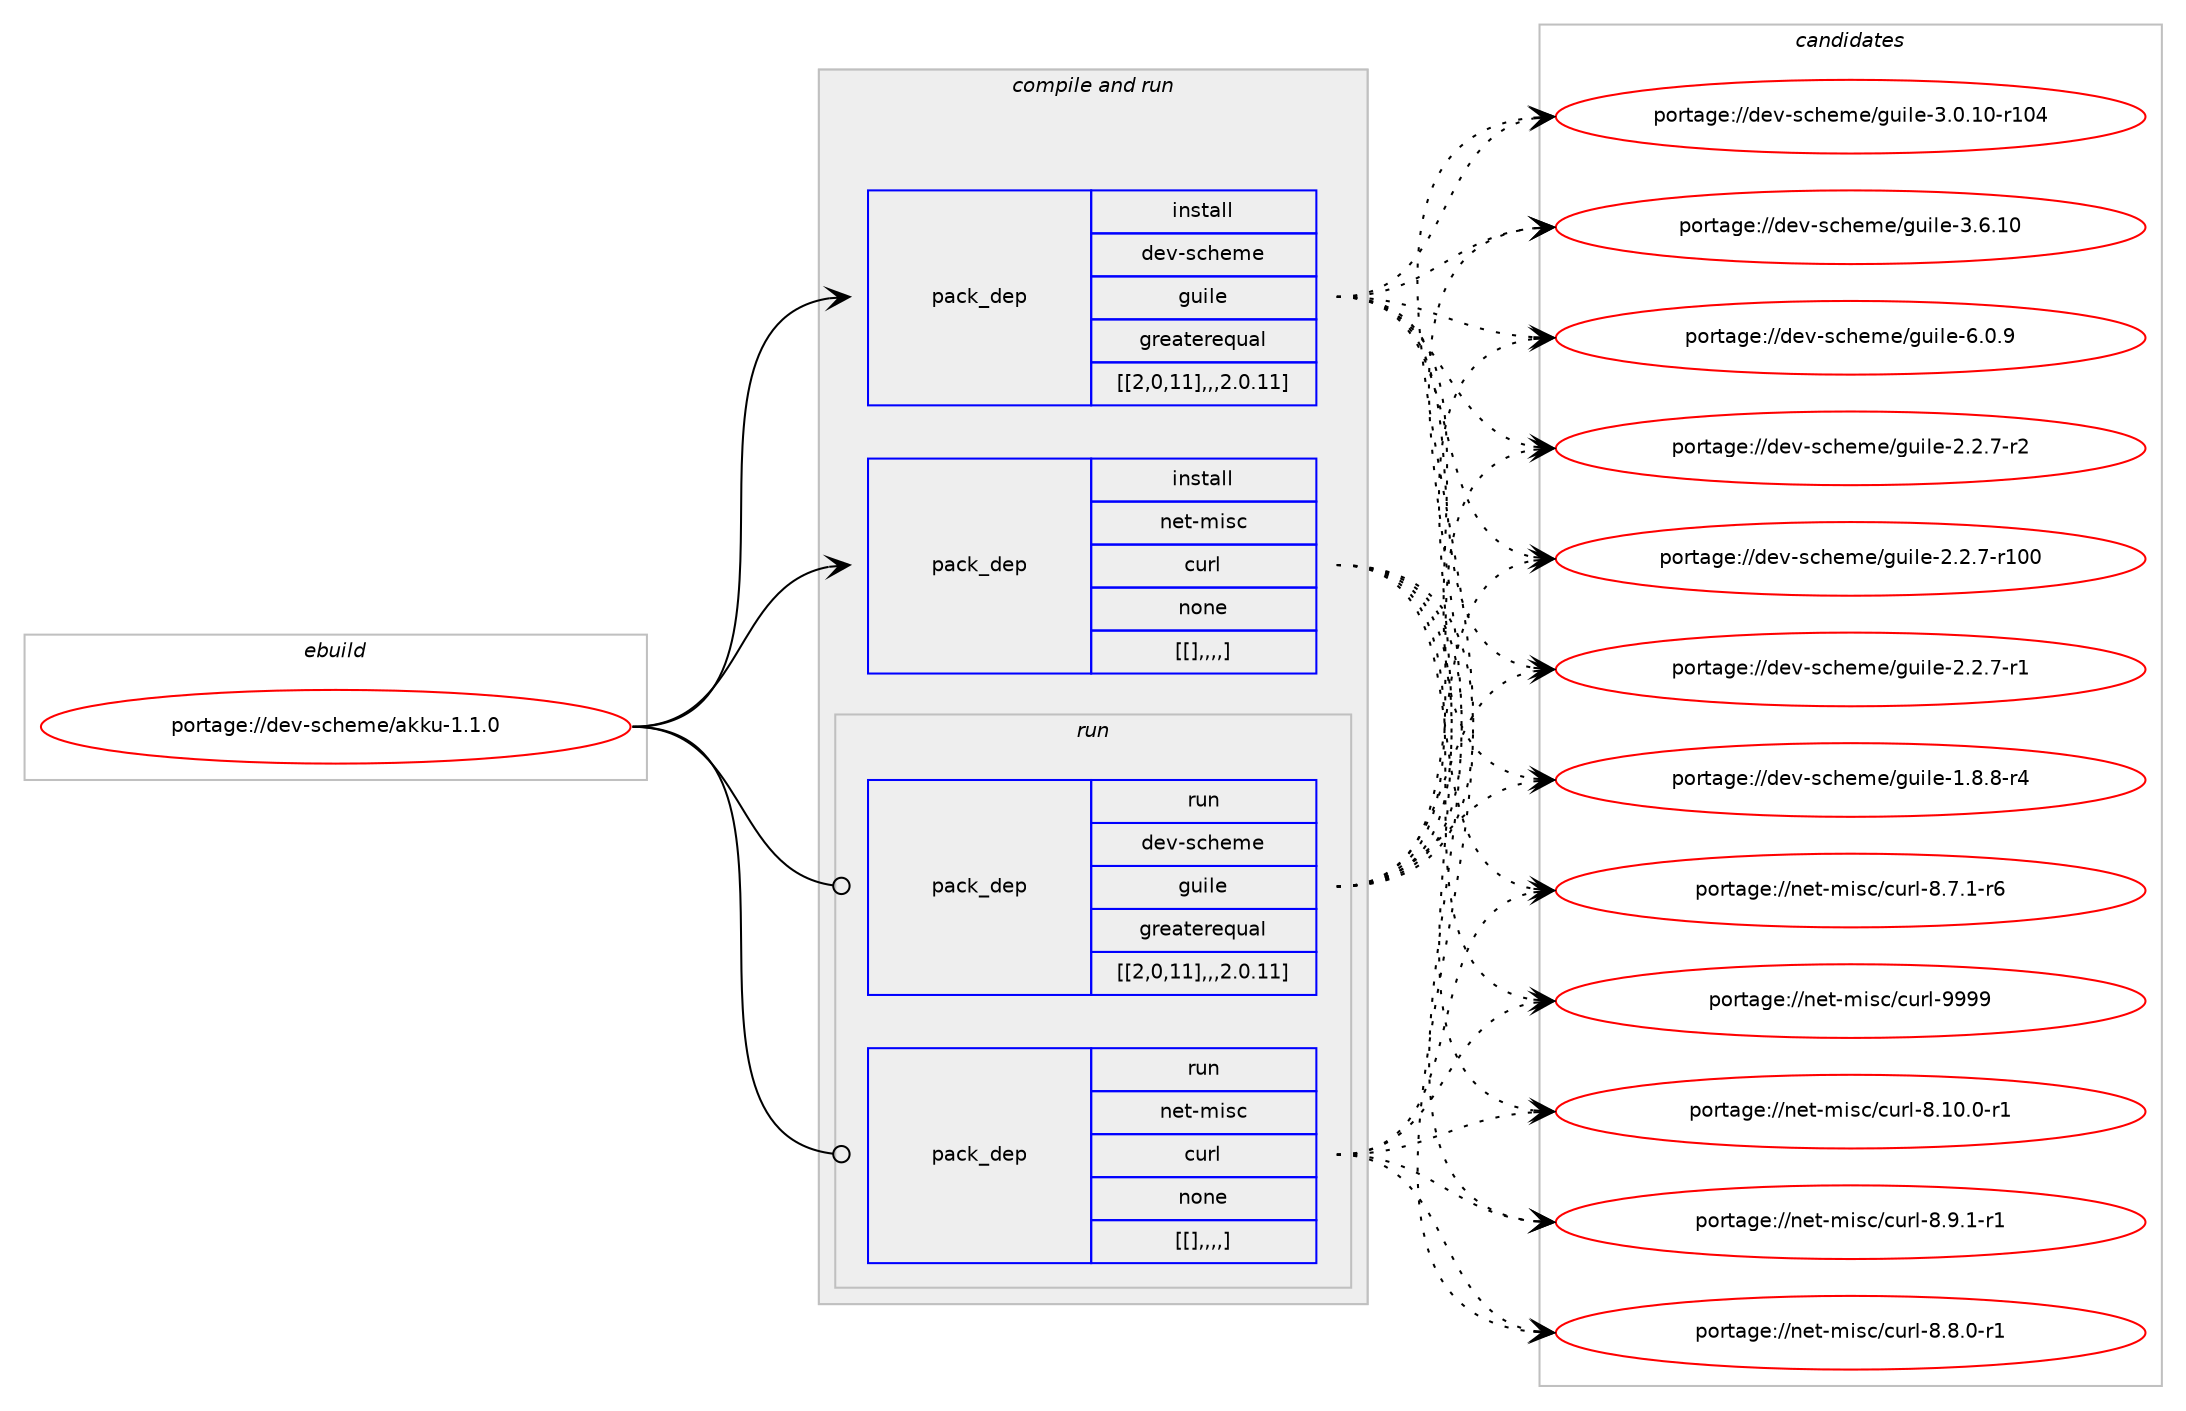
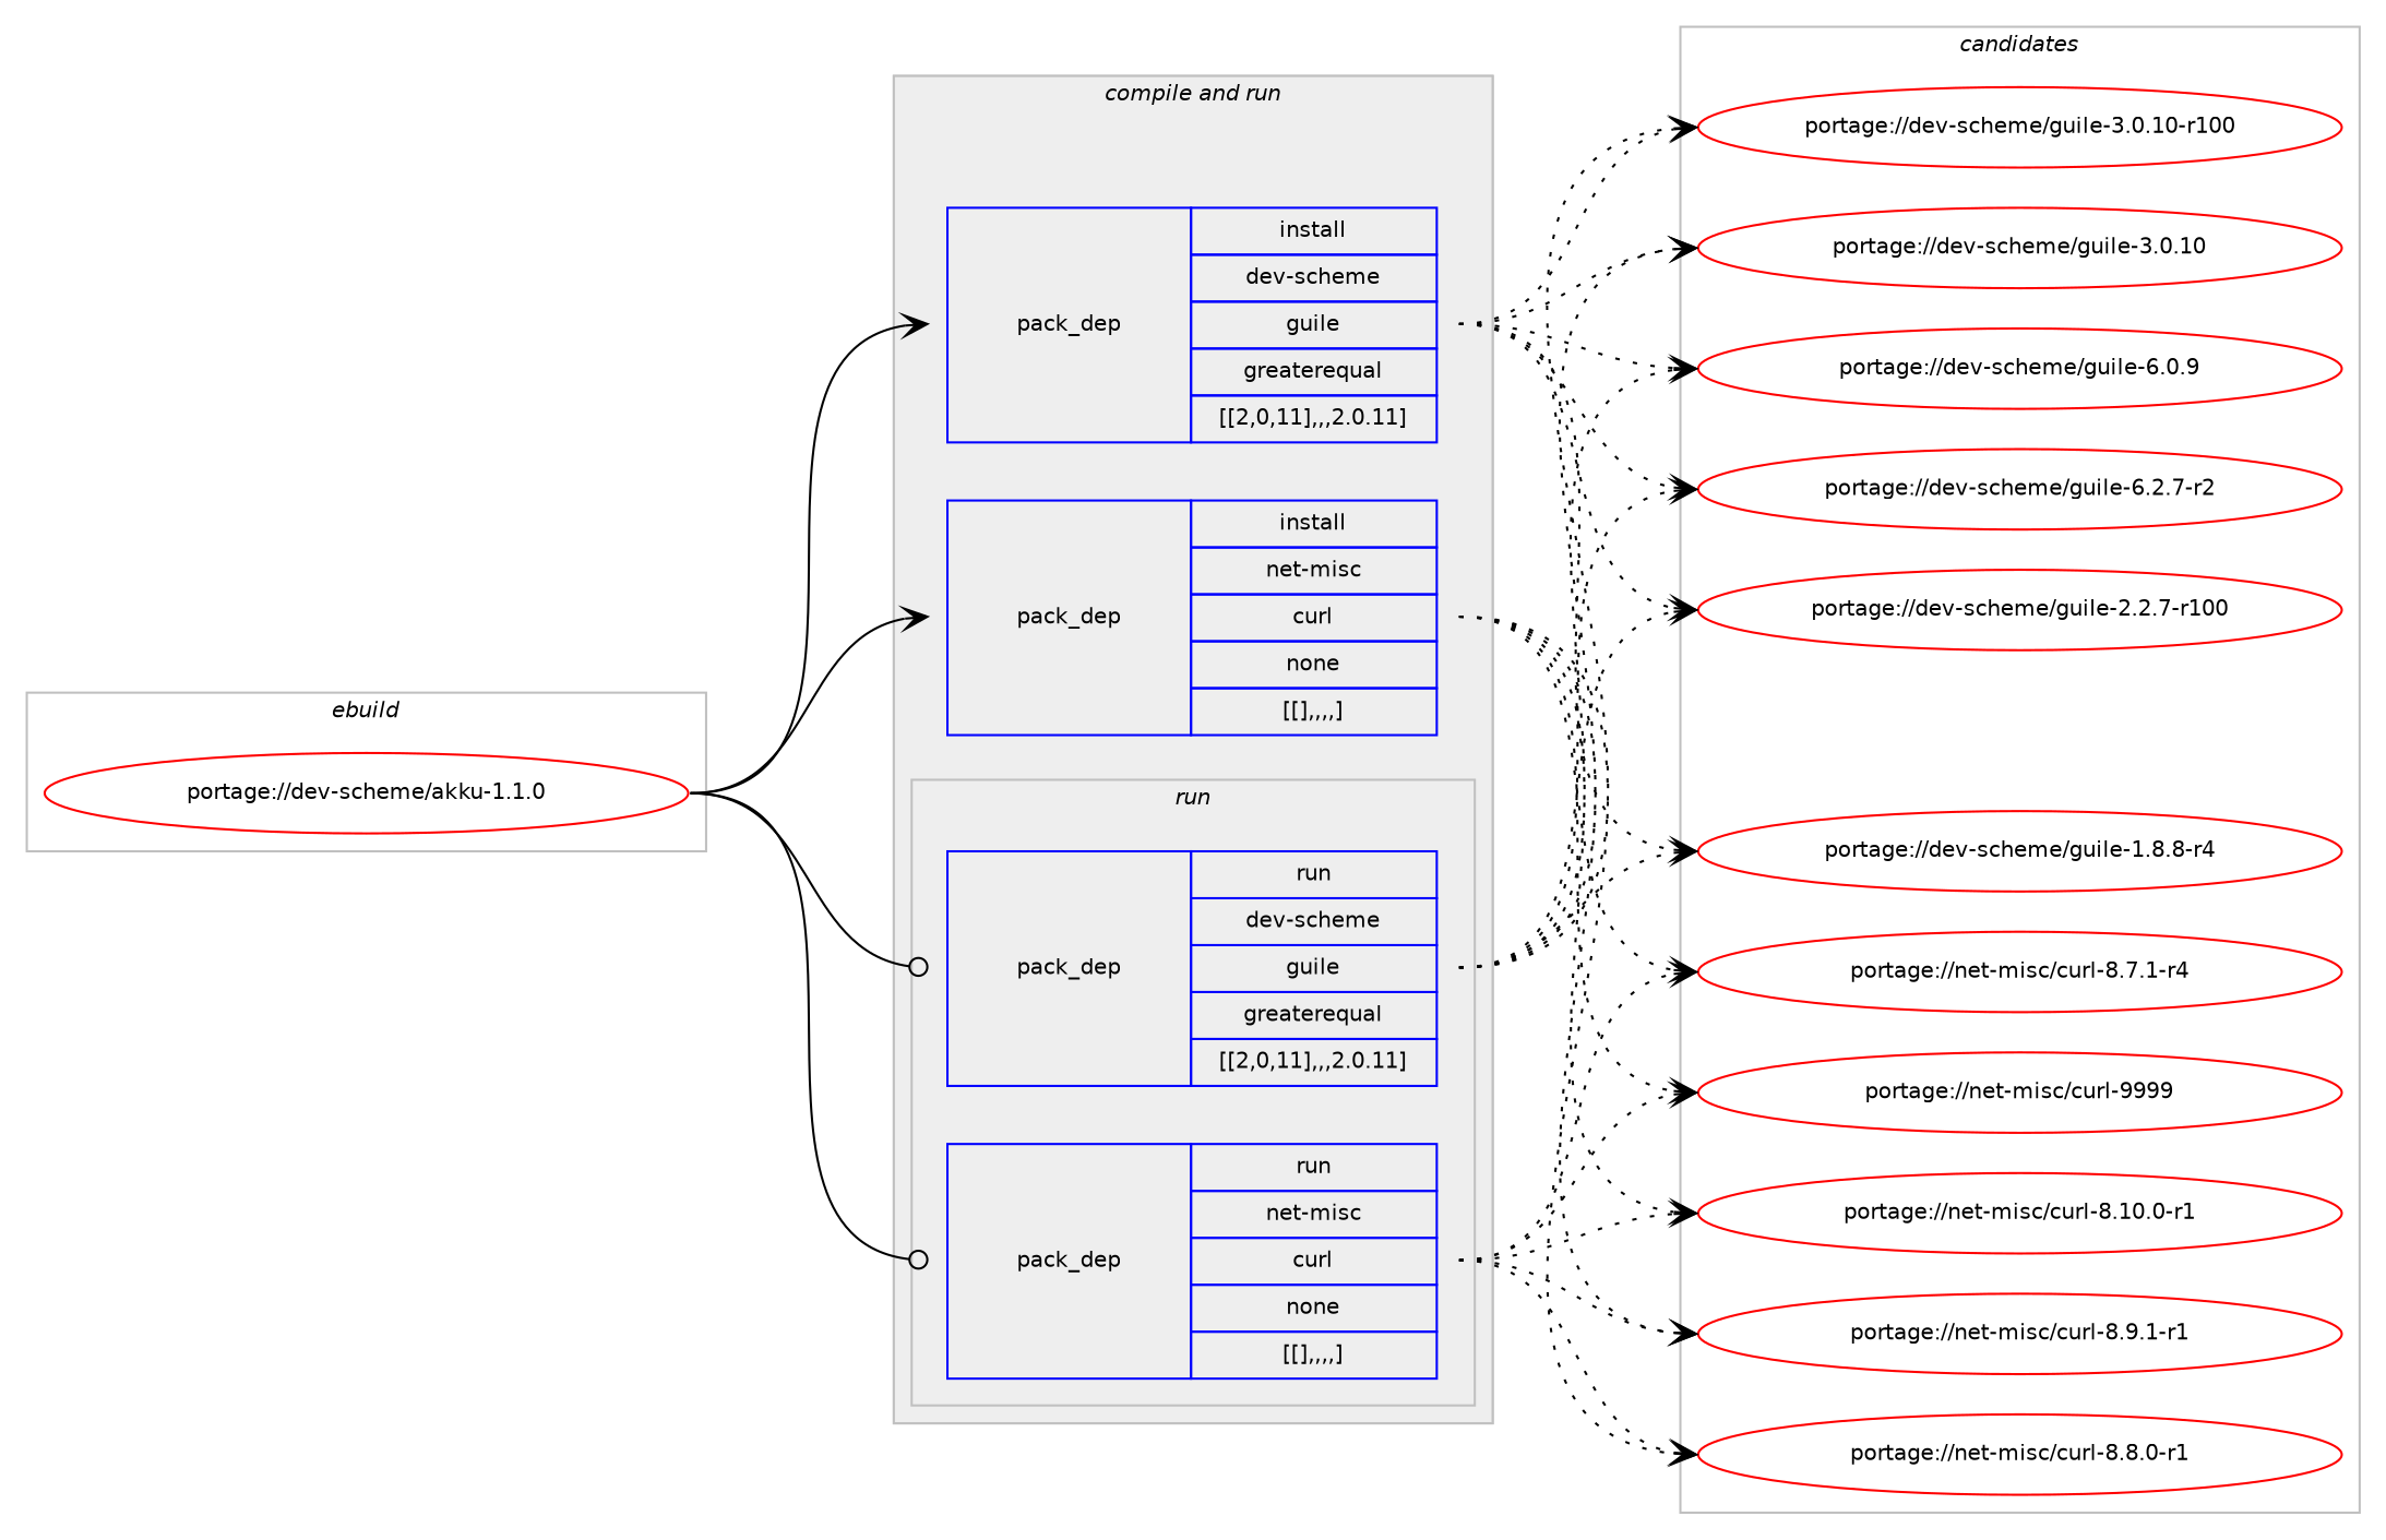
  digraph {
    compound=true
    concentrate=true
    fontname=Helvetica
    fontsize=10
    newrank=true
    rankdir=LR
    ranksep=1.5
    node [color=red fontname=Helvetica fontsize=10]
    edge [arrowhead=vee headport=w style=dotted tailport=e weight=100]
    n1 [label="portage://dev-scheme/akku-1.1.0" width=4]
    n2 [color=blue label=<<TABLE BORDER="0" CELLBORDER="1" CELLSPACING="0" CELLPADDING="4" WIDTH="220"><TR><TD ROWSPAN="6" CELLPADDING="30">pack_dep</TD></TR><TR><TD WIDTH="110">install</TD></TR><TR><TD>dev-scheme</TD></TR><TR><TD>guile</TD></TR><TR><TD>greaterequal</TD></TR><TR><TD>[[2,0,11],,,2.0.11]</TD></TR></TABLE>> shape=none]
    n3 [color=blue label=<<TABLE BORDER="0" CELLBORDER="1" CELLSPACING="0" CELLPADDING="4" WIDTH="220"><TR><TD ROWSPAN="6" CELLPADDING="30">pack_dep</TD></TR><TR><TD WIDTH="110">install</TD></TR><TR><TD>net-misc</TD></TR><TR><TD>curl</TD></TR><TR><TD>none</TD></TR><TR><TD>[[],,,,]</TD></TR></TABLE>> shape=none]
    n4 [color=blue label=<<TABLE BORDER="0" CELLBORDER="1" CELLSPACING="0" CELLPADDING="4" WIDTH="220"><TR><TD ROWSPAN="6" CELLPADDING="30">pack_dep</TD></TR><TR><TD WIDTH="110">run</TD></TR><TR><TD>dev-scheme</TD></TR><TR><TD>guile</TD></TR><TR><TD>greaterequal</TD></TR><TR><TD>[[2,0,11],,,2.0.11]</TD></TR></TABLE>> shape=none]
    n5 [color=blue label=<<TABLE BORDER="0" CELLBORDER="1" CELLSPACING="0" CELLPADDING="4" WIDTH="220"><TR><TD ROWSPAN="6" CELLPADDING="30">pack_dep</TD></TR><TR><TD WIDTH="110">run</TD></TR><TR><TD>net-misc</TD></TR><TR><TD>curl</TD></TR><TR><TD>none</TD></TR><TR><TD>[[],,,,]</TD></TR></TABLE>> shape=none]
-   n6 [label="portage://dev-scheme/guile-3.0.10-r104" width=4]
-   n7 [label="portage://dev-scheme/guile-3.6.10" width=4]
+   n6 [label="portage://dev-scheme/guile-3.0.10-r100" width=4]
+   n7 [label="portage://dev-scheme/guile-3.0.10" width=4]
    n8 [label="portage://dev-scheme/guile-6.0.9" width=4]
-   n9 [label="portage://dev-scheme/guile-2.2.7-r2" width=4]
+   n9 [label="portage://dev-scheme/guile-6.2.7-r2" width=4]
    n10 [label="portage://dev-scheme/guile-2.2.7-r100" width=4]
-   n11 [label="portage://dev-scheme/guile-2.2.7-r1" width=4]
    n12 [label="portage://dev-scheme/guile-1.8.8-r4" width=4]
    n13 [label="portage://net-misc/curl-9999" width=4]
    n14 [label="portage://net-misc/curl-8.10.0-r1" width=4]
    n15 [label="portage://net-misc/curl-8.9.1-r1" width=4]
    n16 [label="portage://net-misc/curl-8.8.0-r1" width=4]
-   n17 [label="portage://net-misc/curl-8.7.1-r6" width=4]
+   n17 [label="portage://net-misc/curl-8.7.1-r4" width=4]
    subgraph cluster_1 {
      color=gray
      label=<<i>ebuild</i>>
      n1
    }
    subgraph cluster_2 {
      color=gray
      label=<<i>dependencies</i>>
      subgraph cluster_3 {
        color=gray
        fillcolor="#eeeeee"
        label=<<i>compile</i>>
        style=filled
        subgraph sub_4 {
          color=gray
          fillcolor="#eeeeee"
          label=<<i>compile</i>>
          style=filled
          n2
        }
        subgraph sub_5 {
          color=gray
          fillcolor="#eeeeee"
          label=<<i>compile</i>>
          style=filled
          n3
        }
      }
      subgraph cluster_6 {
        color=gray
        fillcolor="#eeeeee"
        label=<<i>compile and run</i>>
        style=filled
      }
      subgraph cluster_7 {
        color=gray
        fillcolor="#eeeeee"
        label=<<i>run</i>>
        style=filled
        subgraph sub_8 {
          color=gray
          fillcolor="#eeeeee"
          label=<<i>run</i>>
          style=filled
          n4
        }
        subgraph sub_9 {
          color=gray
          fillcolor="#eeeeee"
          label=<<i>run</i>>
          style=filled
          n5
        }
      }
    }
    subgraph cluster_10 {
      color=gray
      label=<<i>candidates</i>>
      rank=same
      subgraph sub_11 {
        color=black
        label=<<i>candidates</i>>
        nodesep=1
        rank=same
        n6
        n7
        n8
        n9
        n10
-       n11
        n12
      }
      subgraph sub_12 {
        color=black
        label=<<i>candidates</i>>
        nodesep=1
        rank=same
        n13
        n14
        n15
        n16
        n17
      }
      subgraph sub_13 {
        color=black
        label=<<i>candidates</i>>
        nodesep=1
        rank=same
        n6
        n7
        n8
        n9
        n10
-       n11
        n12
      }
      subgraph sub_14 {
        color=black
        label=<<i>candidates</i>>
        nodesep=1
        rank=same
        n13
        n14
        n15
        n16
        n17
      }
    }
    n1 -> n2 [style=solid weight=20]
    n1 -> n3 [style=solid weight=20]
    n1 -> n4 [arrowhead=odot style=solid weight=20]
    n1 -> n5 [arrowhead=odot style=solid weight=20]
    n2 -> n6
    n2 -> n7
    n2 -> n8
    n2 -> n9
    n2 -> n10
-   n2 -> n11
    n2 -> n12
    n3 -> n13
    n3 -> n14
    n3 -> n15
    n3 -> n16
    n3 -> n17
    n4 -> n6
    n4 -> n7
    n4 -> n8
    n4 -> n9
    n4 -> n10
-   n4 -> n11
    n4 -> n12
    n5 -> n13
    n5 -> n14
    n5 -> n15
    n5 -> n16
    n5 -> n17
  }
